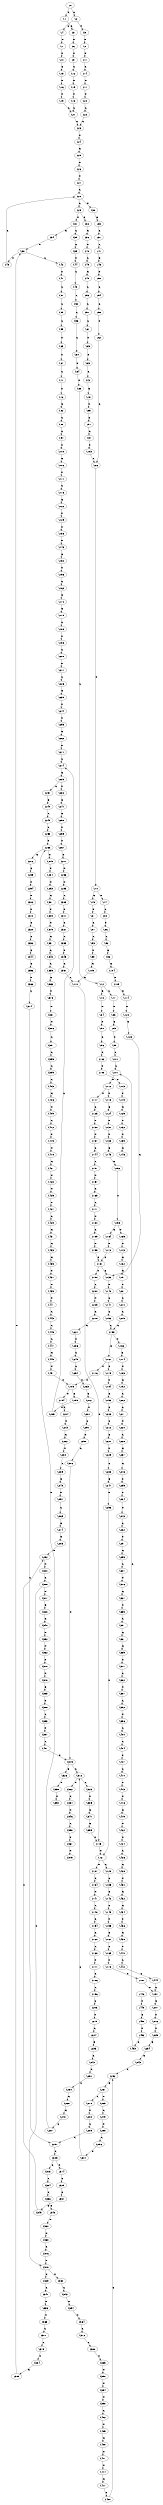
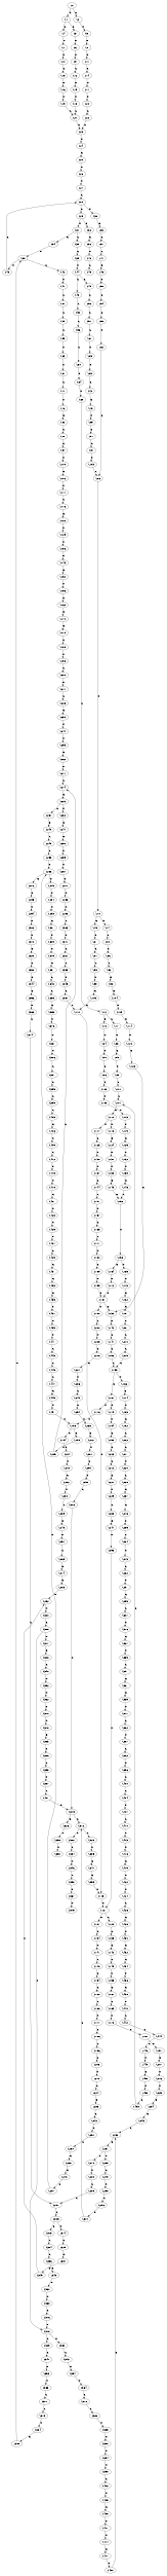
  strict digraph {
    S0
    S1
    S2
    S3
    S4
    S5
    S6
    S7
    S8
    S9
    S10
    S11
    S12
    S13
    S14
    S15
    S16
    S17
    S18
    S19
    S20
    S21
    S22
    S23
    S24
    S25
    S26
    S27
    S28
    S29
    S30
    S31
    S32
    S33
    S34
    S35
    S36
    S37
    S38
    S39
    S40
    S41
    S42
    S43
    S44
    S45
    S46
    S47
    S48
    S49
    S50
    S51
    S52
    S53
    S54
    S55
    S56
    S57
    S58
    S59
    S60
    S61
    S62
    S63
    S64
    S65
    S66
    S67
    S68
    S69
    S70
    S71
    S72
    S73
    S74
    S75
    S76
    S77
    S78
    S79
    S80
    S81
    S82
    S83
    S84
    S85
    S86
    S87
    S88
    S89
    S90
    S91
    S92
    S93
    S94
    S95
    S96
    S97
    S98
    S99
    S100
    S101
    S102
    S103
    S104
    S105
    S106
    S107
    S108
    S109
    S110
    S111
    S112
    S113
    S114
    S115
    S116
    S117
    S118
    S119
    S120
    S121
    S122
    S123
    S124
    S125
    S126
    S127
    S128
    S129
    S130
    S131
    S132
    S133
    S134
    S135
    S136
    S137
    S138
    S139
    S140
    S141
    S142
    S143
    S144
    S145
    S146
    S147
    S148
    S149
    S150
    S151
    S152
    S153
    S154
    S155
    S156
    S157
    S158
    S159
    S160
    S161
    S162
    S163
    S164
    S165
    S166
    S167
    S168
    S169
    S170
    S171
    S172
    S173
    S174
    S175
    S176
    S177
    S178
    S179
    S180
    S181
    S182
    S183
    S184
    S185
    S186
    S187
    S188
    S189
    S190
    S191
    S192
    S193
    S194
    S195
    S196
    S197
    S198
    S199
    S200
    S201
    S202
    S203
    S204
    S205
    S206
    S207
    S208
    S209
    S210
    S211
    S212
    S213
    S214
    S215
    S216
    S217
    S218
    S219
    S220
    S221
    S222
    S223
    S224
    S225
    S226
    S227
    S228
    S229
    S230
    S231
    S232
    S233
    S234
    S235
    S236
    S237
    S238
    S239
    S240
    S241
    S242
    S243
    S244
    S245
    S246
    S247
    S248
    S249
    S250
    S251
    S252
    S253
    S254
    S255
    S256
    S257
    S258
    S259
    S260
    S261
    S262
    S263
    S264
    S265
    S266
    S267
    S268
    S269
    S270
    S271
    S272
    S273
    S274
    S275
    S276
    S277
    S278
    S279
    S280
    S281
    S282
    S283
    S284
    S285
    S286
    S287
    S288
    S289
    S290
    S291
    S292
    S293
    S294
    S295
    S296
    S297
    S298
    S299
    S300
    S301
    S302
    S303
    S304
    S305
    S306
    S307
    S308
    S309
    S310
    S311
    S312
    S313
    S314
    S315
    S316
    S317
    S318
    S319
    S320
    S321
    S322
    S323
    S324
    S325
    S326
    S327
    S328
    S329
    S330
    S331
    S332
    S333
    S334
    S335
    S336
    S337
    S338
    S339
    S340
    S341
    S342
    S343
    S344
    S345
    S346
    S347
    S348
    S349
    S350
    S351
    S352
    S353
    S354
    S355
    S356
    S357
    S358
    S359
    S360
    S361
    S362
    S363
    S364
    S365
    S366
    S367
    S368
    S369
    S370
    S371
    S372
    S373
    S374
    S375
    S376
    S377
    S378
    S379
    S380
    S381
    S382
    S383
    S384
    S385
    S386
    S387
    S388
    S389
    S390
    S391
    S392
    S393
    S394
    S395
    S396
    S397
    S398
    S399
    S400
    S401
    S402
    S403
    S404
    S405
    S406
    S407
    S408
    S409
    S410
    S411
    S412
    S413
    S414
    S415
    S416
    S417
    S418
    S419
    S420
    S421
    S422
    S423
    S424
    S425
    S426
    S427
    S428
    S429
    S430
    S431
    S432
    S433
    S434
    S435
    S436
    S437
    S438
    S439
    S440
    S441
    S442
    S443
    S444
    S445
    S446
    S447
    S448
    S449
    S450
    S451
    S452
    S453
    S0 -> S1 [label=G]
    S0 -> S2 [label=C]
    S1 -> S3 [label=C]
-   S2 -> S4 [label=C]
+   S1 -> S4 [label=C]
    S2 -> S5 [label=T]
    S3 -> S6 [label=T]
    S4 -> S7 [label=T]
    S5 -> S8 [label=T]
    S6 -> S9 [label=T]
    S7 -> S10 [label=T]
    S8 -> S11 [label=T]
    S9 -> S12 [label=C]
    S10 -> S13 [label=C]
    S11 -> S14 [label=C]
    S12 -> S15 [label=A]
    S13 -> S16 [label=A]
    S14 -> S17 [label=A]
    S15 -> S18 [label=T]
    S16 -> S19 [label=T]
    S17 -> S20 [label=T]
    S18 -> S21 [label=C]
    S19 -> S21 [label=C]
    S20 -> S22 [label=C]
    S21 -> S23 [label=C]
    S22 -> S23 [label=C]
    S23 -> S24 [label=A]
    S24 -> S25 [label=G]
    S25 -> S26 [label=A]
    S26 -> S27 [label=A]
    S27 -> S28 [label=C]
    S28 -> S29 [label=C]
    S28 -> S30 [label=A]
    S29 -> S31 [label=A]
    S29 -> S32 [label=G]
    S30 -> S33 [label=G]
    S31 -> S34 [label=G]
    S31 -> S35 [label=C]
    S32 -> S36 [label=G]
    S33 -> S37 [label=C]
    S34 -> S38 [label=A]
    S35 -> S39 [label=C]
    S36 -> S40 [label=A]
    S37 -> S41 [label=C]
    S38 -> S42 [label=C]
    S38 -> S43 [label=A]
    S39 -> S44 [label=A]
    S40 -> S45 [label=C]
    S41 -> S46 [label=G]
    S42 -> S47 [label=T]
    S43 -> S28 [label=C]
    S44 -> S48 [label=C]
-   S45 -> S49 [label=G]
+   S44 -> S49 [label=G]
    S46 -> S50 [label=T]
    S47 -> S51 [label=C]
    S48 -> S52 [label=C]
    S49 -> S53 [label=C]
    S50 -> S54 [label=C]
    S51 -> S55 [label=C]
    S52 -> S56 [label=C]
    S53 -> S57 [label=C]
    S54 -> S58 [label=C]
    S55 -> S59 [label=C]
    S56 -> S60 [label=C]
    S57 -> S61 [label=C]
    S58 -> S62 [label=T]
    S59 -> S63 [label=A]
    S60 -> S64 [label=T]
    S61 -> S65 [label=A]
    S62 -> S66 [label=C]
    S63 -> S67 [label=T]
    S64 -> S68 [label=T]
    S65 -> S69 [label=T]
    S66 -> S70 [label=T]
    S67 -> S71 [label=C]
    S68 -> S72 [label=C]
    S69 -> S73 [label=C]
    S70 -> S74 [label=T]
    S70 -> S75 [label=G]
    S71 -> S76 [label=T]
    S72 -> S77 [label=C]
    S72 -> S78 [label=G]
    S73 -> S79 [label=G]
    S74 -> S80 [label=C]
    S75 -> S81 [label=T]
    S76 -> S82 [label=G]
    S77 -> S83 [label=T]
    S78 -> S84 [label=A]
    S79 -> S85 [label=T]
    S80 -> S86 [label=T]
    S81 -> S87 [label=C]
    S82 -> S88 [label=C]
    S83 -> S89 [label=G]
    S84 -> S90 [label=T]
    S85 -> S91 [label=C]
    S86 -> S92 [label=C]
    S87 -> S93 [label=G]
    S88 -> S94 [label=C]
    S89 -> S95 [label=T]
    S90 -> S96 [label=C]
    S91 -> S97 [label=C]
    S92 -> S98 [label=G]
    S93 -> S99 [label=T]
    S94 -> S100 [label=A]
    S95 -> S101 [label=C]
    S96 -> S102 [label=G]
    S97 -> S103 [label=T]
    S98 -> S104 [label=G]
    S99 -> S105 [label=G]
    S100 -> S106 [label=G]
    S101 -> S107 [label=C]
    S102 -> S108 [label=T]
    S103 -> S66 [label=C]
    S104 -> S109 [label=A]
    S105 -> S110 [label=G]
    S106 -> S111 [label=T]
    S107 -> S112 [label=T]
    S108 -> S113 [label=T]
    S109 -> S114 [label=G]
    S110 -> S115 [label=T]
    S111 -> S116 [label=C]
    S112 -> S117 [label=A]
    S112 -> S118 [label=T]
    S113 -> S119 [label=T]
    S114 -> S120 [label=A]
    S115 -> S121 [label=A]
    S116 -> S122 [label=G]
    S117 -> S123 [label=C]
    S118 -> S124 [label=G]
    S119 -> S125 [label=G]
    S120 -> S126 [label=G]
    S121 -> S127 [label=T]
    S121 -> S128 [label=C]
    S122 -> S129 [label=T]
    S123 -> S130 [label=T]
    S124 -> S131 [label=T]
    S125 -> S132 [label=T]
    S126 -> S133 [label=G]
    S127 -> S134 [label=G]
    S128 -> S135 [label=C]
    S129 -> S136 [label=A]
    S130 -> S137 [label=A]
    S131 -> S138 [label=A]
    S132 -> S139 [label=A]
    S133 -> S140 [label=T]
    S134 -> S141 [label=A]
    S135 -> S142 [label=G]
    S136 -> S143 [label=A]
    S137 -> S144 [label=C]
    S138 -> S145 [label=G]
    S139 -> S146 [label=G]
    S140 -> S147 [label=C]
    S141 -> S148 [label=G]
    S142 -> S149 [label=G]
    S143 -> S150 [label=G]
    S144 -> S151 [label=C]
    S145 -> S152 [label=G]
+   S146 -> S152 [label=G]
    S147 -> S153 [label=C]
    S148 -> S154 [label=C]
    S149 -> S155 [label=T]
    S150 -> S156 [label=A]
    S151 -> S157 [label=A]
    S152 -> S158 [label=A]
    S153 -> S159 [label=C]
    S154 -> S160 [label=G]
    S155 -> S161 [label=G]
    S156 -> S162 [label=C]
    S157 -> S163 [label=G]
    S158 -> S164 [label=G]
    S158 -> S165 [label=A]
    S159 -> S166 [label=A]
    S159 -> S167 [label=G]
    S160 -> S168 [label=G]
    S161 -> S169 [label=G]
    S162 -> S170 [label=G]
    S163 -> S171 [label=G]
    S164 -> S172 [label=A]
    S165 -> S173 [label=A]
    S166 -> S174 [label=G]
    S167 -> S175 [label=G]
    S167 -> S176 [label=A]
    S168 -> S177 [label=T]
    S169 -> S178 [label=T]
    S170 -> S179 [label=G]
    S171 -> S180 [label=A]
    S172 -> S181 [label=G]
    S173 -> S182 [label=G]
    S174 -> S183 [label=A]
    S175 -> S184 [label=A]
    S176 -> S185 [label=A]
    S177 -> S186 [label=C]
    S178 -> S187 [label=T]
    S179 -> S188 [label=C]
    S180 -> S189 [label=G]
    S181 -> S133 [label=G]
    S181 -> S190 [label=T]
    S182 -> S191 [label=G]
    S183 -> S192 [label=G]
    S184 -> S193 [label=G]
    S185 -> S194 [label=A]
    S185 -> S195 [label=G]
    S186 -> S196 [label=G]
    S187 -> S197 [label=A]
    S188 -> S198 [label=T]
    S189 -> S199 [label=A]
    S190 -> S200 [label=C]
    S191 -> S201 [label=T]
    S192 -> S202 [label=C]
    S193 -> S203 [label=G]
    S194 -> S204 [label=G]
    S195 -> S205 [label=T]
    S196 -> S206 [label=C]
    S197 -> S207 [label=G]
    S198 -> S208 [label=C]
    S199 -> S181 [label=G]
    S200 -> S209 [label=A]
    S201 -> S210 [label=C]
    S202 -> S211 [label=C]
    S203 -> S212 [label=C]
    S204 -> S213 [label=T]
    S205 -> S214 [label=C]
    S206 -> S215 [label=A]
    S207 -> S216 [label=A]
    S208 -> S217 [label=T]
    S209 -> S218 [label=G]
    S210 -> S219 [label=C]
    S211 -> S220 [label=A]
    S212 -> S221 [label=G]
    S213 -> S222 [label=G]
    S214 -> S223 [label=G]
    S215 -> S224 [label=C]
    S216 -> S225 [label=A]
    S217 -> S226 [label=C]
    S218 -> S227 [label=G]
    S219 -> S159 [label=C]
    S220 -> S228 [label=C]
    S221 -> S229 [label=T]
    S222 -> S230 [label=T]
    S223 -> S231 [label=C]
    S223 -> S232 [label=A]
    S224 -> S233 [label=G]
    S225 -> S234 [label=G]
    S226 -> S235 [label=G]
    S227 -> S236 [label=A]
    S228 -> S237 [label=G]
    S229 -> S238 [label=G]
    S230 -> S239 [label=C]
    S231 -> S240 [label=G]
    S232 -> S241 [label=G]
    S233 -> S242 [label=C]
    S234 -> S243 [label=G]
    S235 -> S244 [label=A]
    S236 -> S245 [label=C]
    S237 -> S246 [label=G]
    S238 -> S247 [label=G]
    S239 -> S248 [label=G]
    S240 -> S249 [label=G]
    S241 -> S250 [label=G]
    S242 -> S251 [label=G]
    S243 -> S252 [label=G]
    S244 -> S253 [label=A]
    S245 -> S254 [label=C]
    S246 -> S255 [label=T]
    S247 -> S256 [label=T]
    S248 -> S257 [label=T]
    S249 -> S258 [label=C]
    S250 -> S259 [label=T]
    S251 -> S260 [label=C]
    S252 -> S261 [label=G]
    S253 -> S262 [label=G]
    S254 -> S263 [label=A]
    S255 -> S264 [label=T]
    S256 -> S121 [label=A]
    S257 -> S265 [label=C]
    S258 -> S266 [label=T]
    S259 -> S267 [label=A]
    S260 -> S268 [label=G]
    S261 -> S269 [label=T]
    S261 -> S270 [label=C]
    S262 -> S271 [label=T]
    S263 -> S272 [label=G]
    S264 -> S273 [label=A]
    S265 -> S274 [label=G]
    S266 -> S275 [label=A]
    S266 -> S276 [label=G]
    S267 -> S277 [label=T]
    S268 -> S278 [label=G]
    S269 -> S279 [label=C]
    S270 -> S280 [label=T]
    S271 -> S214 [label=C]
    S272 -> S281 [label=T]
    S273 -> S282 [label=C]
    S274 -> S283 [label=G]
    S275 -> S284 [label=T]
    S276 -> S285 [label=G]
    S277 -> S286 [label=A]
    S278 -> S287 [label=C]
    S279 -> S288 [label=T]
    S280 -> S289 [label=C]
    S281 -> S290 [label=C]
    S282 -> S291 [label=T]
    S283 -> S292 [label=A]
    S284 -> S293 [label=A]
    S285 -> S294 [label=A]
    S286 -> S295 [label=A]
    S287 -> S266 [label=T]
    S288 -> S296 [label=C]
    S289 -> S297 [label=C]
    S290 -> S298 [label=T]
    S291 -> S299 [label=G]
    S292 -> S300 [label=A]
    S293 -> S301 [label=G]
    S294 -> S302 [label=A]
    S295 -> S303 [label=G]
    S296 -> S304 [label=T]
    S297 -> S305 [label=G]
    S298 -> S306 [label=C]
    S299 -> S307 [label=C]
    S300 -> S308 [label=C]
    S301 -> S309 [label=T]
    S302 -> S310 [label=T]
    S303 -> S311 [label=T]
    S304 -> S312 [label=C]
    S305 -> S313 [label=C]
    S305 -> S314 [label=T]
    S306 -> S315 [label=T]
    S307 -> S316 [label=A]
    S308 -> S317 [label=A]
    S308 -> S318 [label=T]
    S309 -> S319 [label=A]
    S310 -> S320 [label=G]
    S311 -> S321 [label=C]
    S312 -> S322 [label=T]
    S312 -> S323 [label=G]
    S313 -> S324 [label=C]
    S314 -> S325 [label=C]
    S315 -> S312 [label=C]
    S315 -> S326 [label=G]
    S316 -> S327 [label=G]
    S317 -> S328 [label=G]
    S318 -> S329 [label=G]
    S318 -> S330 [label=A]
    S319 -> S331 [label=G]
    S320 -> S332 [label=G]
    S321 -> S333 [label=G]
    S322 -> S334 [label=G]
    S323 -> S335 [label=T]
    S324 -> S336 [label=G]
    S325 -> S337 [label=G]
    S326 -> S338 [label=T]
    S327 -> S339 [label=A]
    S328 -> S340 [label=G]
    S329 -> S341 [label=C]
    S330 -> S342 [label=C]
    S331 -> S343 [label=C]
    S332 -> S344 [label=G]
    S333 -> S345 [label=T]
    S334 -> S346 [label=A]
    S335 -> S347 [label=G]
    S336 -> S348 [label=G]
    S337 -> S349 [label=G]
    S338 -> S350 [label=A]
    S339 -> S351 [label=C]
    S340 -> S352 [label=A]
    S341 -> S353 [label=A]
    S342 -> S354 [label=A]
    S343 -> S355 [label=C]
    S344 -> S356 [label=G]
    S345 -> S357 [label=G]
    S346 -> S358 [label=G]
    S347 -> S359 [label=G]
    S348 -> S360 [label=A]
    S349 -> S292 [label=A]
    S351 -> S361 [label=G]
    S352 -> S362 [label=A]
    S353 -> S363 [label=A]
    S354 -> S364 [label=A]
    S355 -> S365 [label=G]
    S356 -> S366 [label=T]
    S357 -> S110 [label=G]
    S358 -> S367 [label=T]
    S359 -> S115 [label=T]
    S360 -> S368 [label=A]
    S361 -> S369 [label=G]
    S362 -> S370 [label=T]
    S363 -> S371 [label=C]
    S364 -> S372 [label=C]
    S365 -> S373 [label=A]
    S366 -> S374 [label=C]
    S367 -> S375 [label=A]
    S368 -> S376 [label=C]
    S369 -> S377 [label=A]
    S370 -> S378 [label=A]
    S371 -> S379 [label=C]
    S372 -> S380 [label=G]
    S373 -> S381 [label=A]
    S374 -> S297 [label=C]
    S376 -> S318 [label=T]
    S377 -> S382 [label=C]
    S378 -> S383 [label=G]
    S379 -> S384 [label=A]
    S380 -> S385 [label=A]
    S381 -> S386 [label=A]
    S382 -> S387 [label=A]
    S383 -> S388 [label=T]
    S384 -> S389 [label=G]
    S385 -> S390 [label=A]
    S386 -> S391 [label=C]
    S387 -> S392 [label=C]
    S388 -> S393 [label=C]
    S389 -> S38 [label=A]
    S390 -> S394 [label=A]
    S391 -> S395 [label=C]
    S392 -> S396 [label=A]
    S393 -> S397 [label=T]
    S394 -> S398 [label=A]
    S395 -> S399 [label=C]
    S396 -> S400 [label=C]
    S397 -> S401 [label=C]
    S398 -> S402 [label=C]
    S399 -> S403 [label=C]
    S400 -> S404 [label=C]
    S401 -> S315 [label=T]
    S402 -> S405 [label=A]
    S403 -> S406 [label=G]
    S404 -> S407 [label=T]
    S405 -> S408 [label=G]
    S406 -> S409 [label=A]
    S407 -> S410 [label=C]
    S408 -> S411 [label=A]
    S409 -> S412 [label=C]
    S410 -> S413 [label=T]
    S411 -> S414 [label=A]
    S412 -> S415 [label=T]
    S413 -> S416 [label=A]
    S414 -> S417 [label=G]
    S415 -> S418 [label=A]
    S416 -> S419 [label=G]
    S417 -> S420 [label=G]
    S418 -> S421 [label=G]
    S419 -> S422 [label=A]
    S420 -> S252 [label=G]
    S421 -> S423 [label=A]
    S422 -> S424 [label=A]
    S423 -> S425 [label=A]
    S424 -> S426 [label=C]
    S425 -> S427 [label=T]
    S426 -> S428 [label=G]
    S427 -> S429 [label=C]
    S428 -> S430 [label=A]
    S429 -> S431 [label=G]
    S430 -> S432 [label=G]
    S431 -> S433 [label=G]
    S432 -> S434 [label=G]
    S433 -> S435 [label=G]
    S434 -> S436 [label=T]
    S435 -> S437 [label=T]
    S436 -> S438 [label=G]
    S437 -> S439 [label=A]
    S438 -> S440 [label=T]
    S439 -> S441 [label=T]
    S440 -> S442 [label=C]
    S441 -> S443 [label=C]
    S442 -> S444 [label=C]
    S443 -> S445 [label=C]
-   S444 -> S197 [label=C]
+   S444 -> S446 [label=C]
    S445 -> S447 [label=C]
    S446 -> S448 [label=T]
    S447 -> S449 [label=G]
    S448 -> S450 [label=G]
    S449 -> S451 [label=A]
    S450 -> S452 [label=T]
    S451 -> S185 [label=A]
    S452 -> S453 [label=C]
    S453 -> S107 [label=C]
  }
